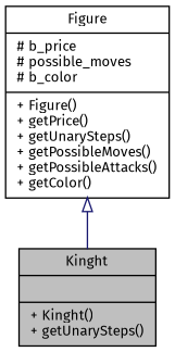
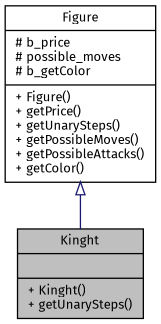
  digraph {
    fontname="Fira Sans"
    node [color=black fontname="Fira Sans" fontsize=10 shape=record]
    n1 [fillcolor=grey75 fontcolor=black height=0.2 label="{Kinght\n||+ Kinght()\l+ getUnarySteps()\l}" style=filled width=0.4]
-   n2 [height=0.2 label="{Figure\n|# b_price\l# possible_moves\l# b_color\l|+ Figure()\l+ getPrice()\l+ getUnarySteps()\l+ getPossibleMoves()\l+ getPossibleAttacks()\l+ getColor()\l}" width=0.4]
+   n2 [height=0.2 label="{Figure\n|# b_price\l# possible_moves\l# b_getColor\l|+ Figure()\l+ getPrice()\l+ getUnarySteps()\l+ getPossibleMoves()\l+ getPossibleAttacks()\l+ getColor()\l}" width=0.4]
    n2 -> n1 [arrowtail=onormal color=midnightblue dir=back fontname="Fira Sans" fontsize=10 labelfontname=Helvetica labelfontsize=10 style=solid]
  }
